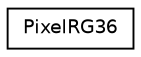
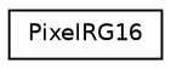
  digraph {
    rankdir=LR
-   n1 [color=black fillcolor=white fontname=Helvetica fontsize=10 height=0.2 label=PixelRG36 shape=record style=filled width=0.4]
+   n1 [color=black fillcolor=white fontname=Helvetica fontsize=10 height=0.2 label=PixelRG16 shape=record style=filled width=0.4]
  }
